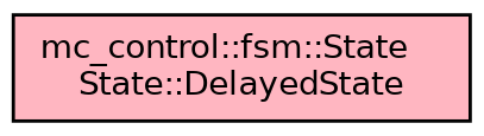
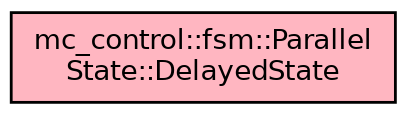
  digraph {
    rankdir=LR
-   n1 [color=black fillcolor=lightpink fontname=Helvetica fontsize=10 height=0.2 label="mc_control::fsm::State\lState::DelayedState" shape=record style=filled width=0.4]
+   n1 [color=black fillcolor=lightpink fontname=Helvetica fontsize=10 height=0.2 label="mc_control::fsm::Parallel\lState::DelayedState" shape=record style=filled width=0.4]
  }
